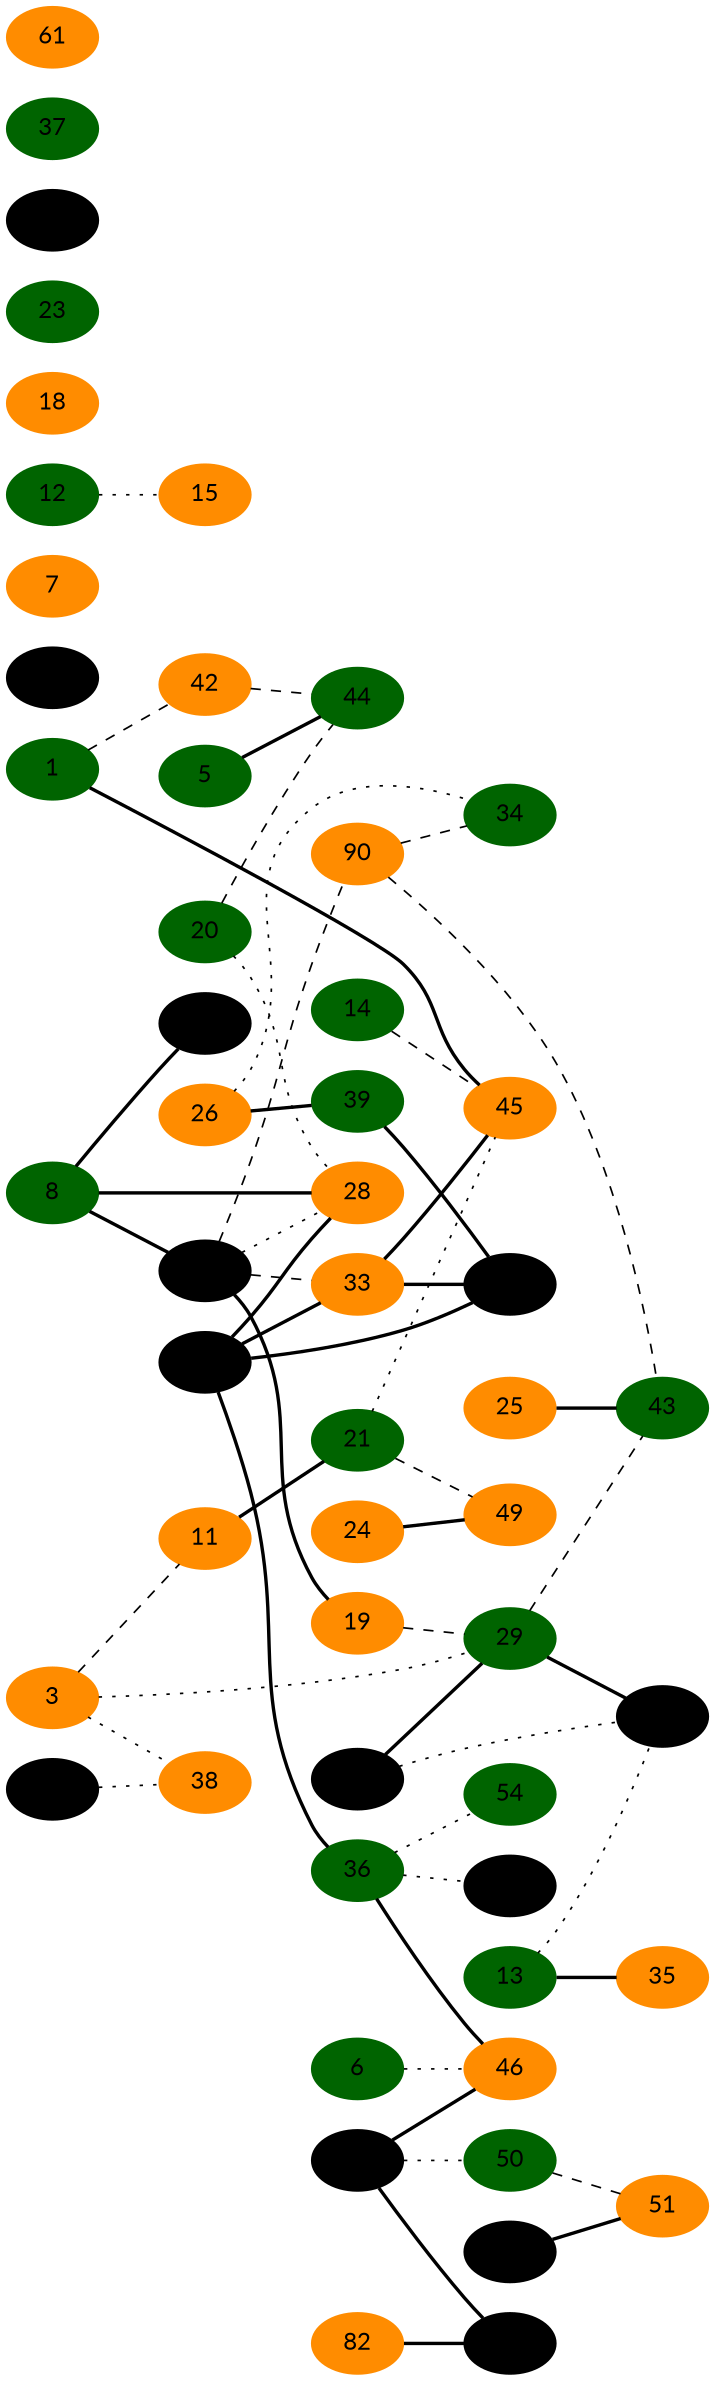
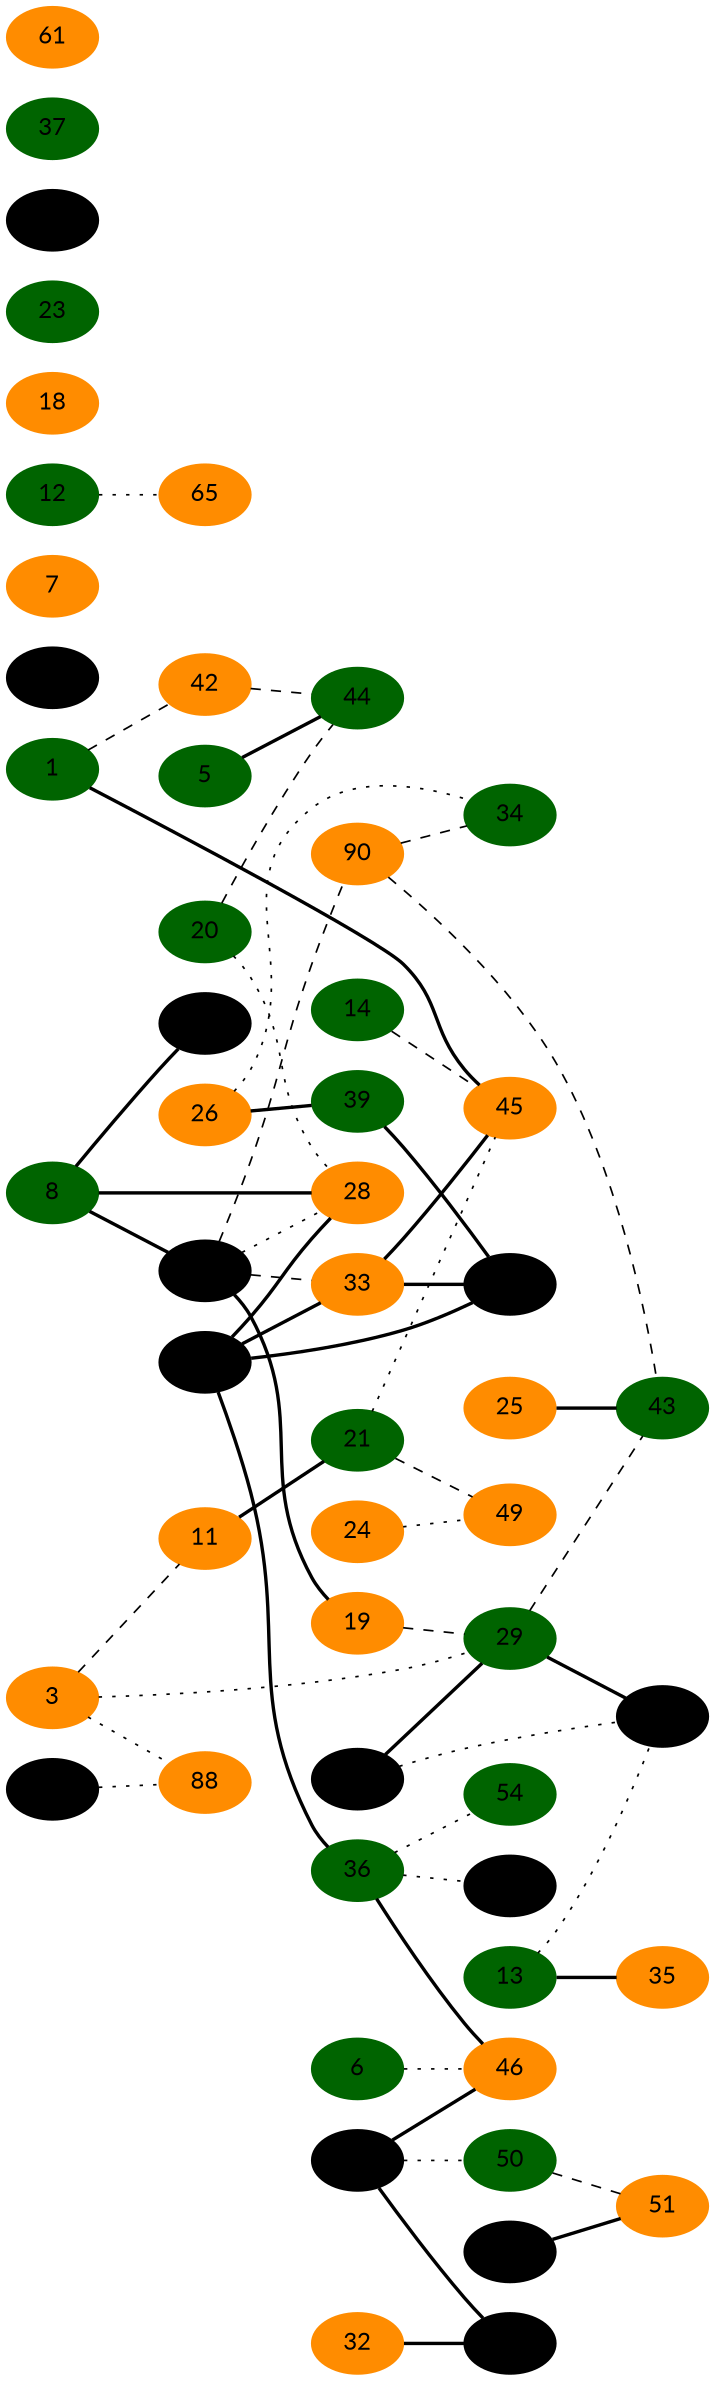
  graph {
    fontname=Lato
    rankdir=LR
    node [color=darkorange fontname=Lato style=filled]
    edge [fontname=Lato style=bold]
    1 [color=darkgreen]
    42
    45
    44 [color=darkgreen]
    2 [color=black]
    29 [color=darkgreen]
    3
-   38
+   38 [label=88]
    11
    31 [color=black]
    43 [color=darkgreen]
    34 [color=darkgreen]
    5 [color=darkgreen]
    6 [color=darkgreen]
    46
    7
    8 [color=darkgreen]
    10 [color=black]
    28
    53 [color=black]
    33
    19
    n23 [label=90]
    9 [color=black]
    36 [color=darkgreen]
    48 [color=black]
    47 [color=black]
    54 [color=darkgreen]
    21 [color=darkgreen]
    49
    12 [color=darkgreen]
-   15
+   15 [label=65]
    13 [color=darkgreen]
    35
    14 [color=darkgreen]
    16 [color=black]
    17 [color=black]
    18
    20 [color=darkgreen]
    22 [color=black]
    51
    23 [color=darkgreen]
    24
    25
    26
    39 [color=darkgreen]
    27 [color=black]
    52 [color=black]
-   32 [label=82]
+   32
    37 [color=darkgreen]
    40 [color=black]
    50 [color=darkgreen]
    n53 [label=61]
    1 -- 42 [style=dashed]
    1 -- 45
    42 -- 44 [style=dashed]
    29 -- 31
    29 -- 43 [style=dashed]
    3 -- 29 [style=dotted]
    3 -- 38 [style=dotted]
    3 -- 11 [style=dashed]
    11 -- 21
    5 -- 44
    6 -- 46 [style=dotted]
    8 -- 10
    8 -- 28
    8 -- 53
    10 -- 28 [style=dotted]
    10 -- 33 [style=dashed]
    10 -- 19
    10 -- n23 [style=dashed]
    33 -- 45
    33 -- 48
    19 -- 29 [style=dashed]
    n23 -- 43 [style=dashed]
    n23 -- 34 [style=dashed]
    9 -- 28
    9 -- 33
    9 -- 36
    9 -- 48
    36 -- 46
    36 -- 47 [style=dotted]
    36 -- 54 [style=dotted]
    21 -- 45 [style=dotted]
    21 -- 49 [style=dashed]
    12 -- 15 [style=dotted]
    13 -- 31 [style=dotted]
    13 -- 35
    14 -- 45 [style=dashed]
    16 -- 38 [style=dotted]
    17 -- 29
    17 -- 31 [style=dotted]
    20 -- 44 [style=dashed]
    20 -- 28 [style=dotted]
    22 -- 51
-   24 -- 49
+   24 -- 49 [style=dotted]
    25 -- 43
    26 -- 34 [style=dotted]
    26 -- 39
    39 -- 48
    32 -- 52
    40 -- 46
    40 -- 52
    40 -- 50 [style=dotted]
    50 -- 51 [style=dashed]
  }
